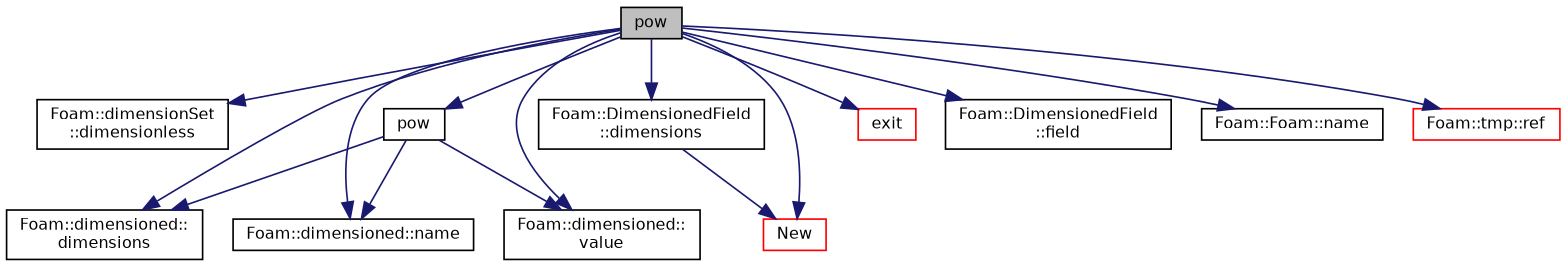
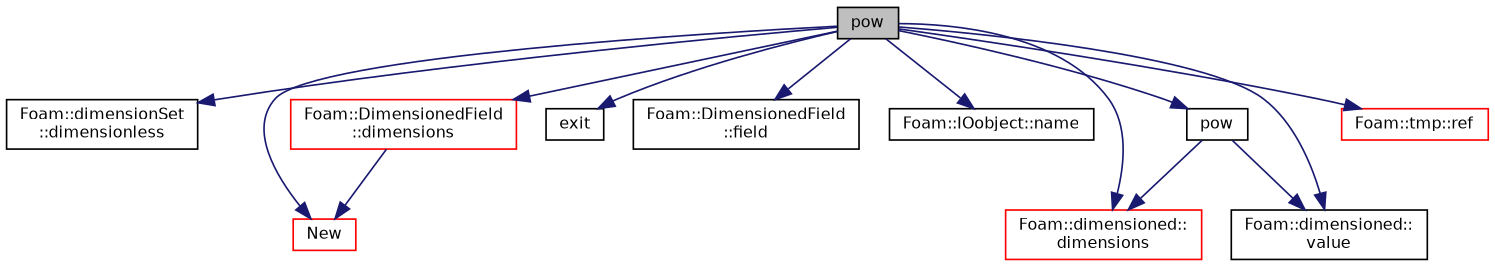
  digraph {
    rankdir=TB
    node [color=black fontname=Helvetica fontsize=10 shape=record]
    edge [color=midnightblue fontname=Helvetica fontsize=10 labelfontname=Helvetica labelfontsize=10 style=solid]
    n1 [fillcolor=grey75 fontcolor=black height=0.2 label=pow style=filled width=0.4]
    n2 [height=0.2 label="Foam::dimensionSet\l::dimensionless" width=0.4]
-   n3 [height=0.2 label="Foam::dimensioned::\ldimensions" width=0.4]
-   n4 [height=0.2 label="Foam::DimensionedField\l::dimensions" width=0.4]
-   n5 [color=red height=0.2 label=exit width=0.4]
+   n3 [color=red height=0.2 label="Foam::dimensioned::\ldimensions" width=0.4]
+   n4 [color=red height=0.2 label="Foam::DimensionedField\l::dimensions" width=0.4]
+   n5 [height=0.2 label=exit width=0.4]
    n6 [height=0.2 label="Foam::DimensionedField\l::field" width=0.4]
-   n7 [height=0.2 label="Foam::dimensioned::name" width=0.4]
-   n8 [height=0.2 label="Foam::Foam::name" width=0.4]
+   n8 [height=0.2 label="Foam::IOobject::name" width=0.4]
    n9 [color=red height=0.2 label=New width=0.4]
    n10 [height=0.2 label=pow width=0.4]
    n11 [height=0.2 label="Foam::dimensioned::\lvalue" width=0.4]
    n12 [color=red height=0.2 label="Foam::tmp::ref" width=0.4]
    n1 -> n2
    n1 -> n3
    n1 -> n4
    n1 -> n5
    n1 -> n6
-   n1 -> n7
    n1 -> n8
    n1 -> n9
    n1 -> n10
    n1 -> n11
    n1 -> n12
    n4 -> n9
    n10 -> n3
-   n10 -> n7
    n10 -> n11
  }
